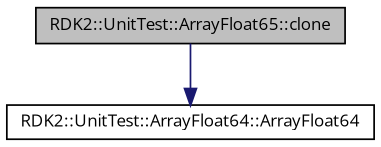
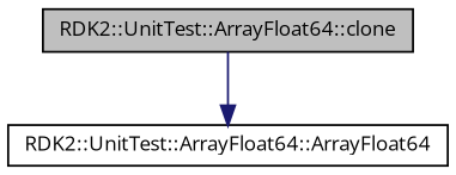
  digraph {
    rankdir=TB
    fontname="Open Sans"
    node [color=black fontname="Open Sans" fontsize=10 shape=record style=filled]
-   n1 [fillcolor=grey75 fontcolor=black height=0.2 label="RDK2::UnitTest::ArrayFloat65::clone" width=0.4]
+   n1 [fillcolor=grey75 fontcolor=black height=0.2 label="RDK2::UnitTest::ArrayFloat64::clone" width=0.4]
    n2 [fillcolor=white height=0.2 label="RDK2::UnitTest::ArrayFloat64::ArrayFloat64" width=0.4]
    n1 -> n2 [color=midnightblue fontname="Open Sans" fontsize=10 labelfontname="FreeSans.ttf" labelfontsize=10 style=solid]
  }
